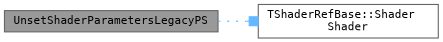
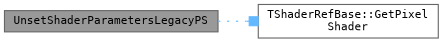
  digraph {
    rankdir=LR
    fontname="DejaVu Sans Mono"
    node [fontname="DejaVu Sans Mono" fontsize=10 shape=box style=filled]
    n1 [color=gray40 fillcolor=grey60 fontcolor=black height=0.2 label=UnsetShaderParametersLegacyPS width=0.4]
-   n2 [color=grey40 fillcolor=white height=0.2 label="TShaderRefBase::Shader\lShader" width=0.4]
+   n2 [color=grey40 fillcolor=white height=0.2 label="TShaderRefBase::GetPixel\lShader" width=0.4]
    n1 -> n2 [color=steelblue1 fontname="DejaVu Sans Mono" fontsize=10 labelfontname=Helvetica labelfontsize=10 style=dotted arrowhead=box]
  }
